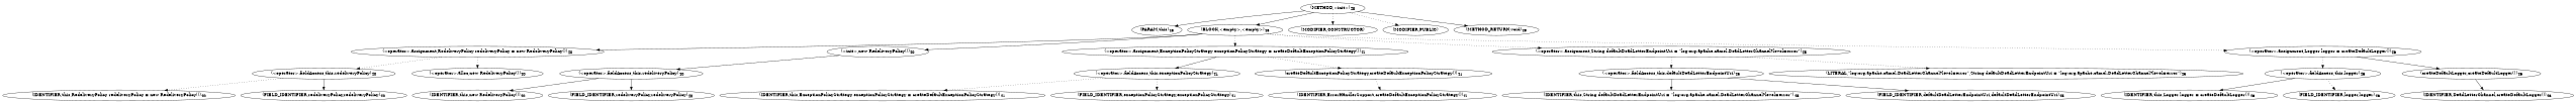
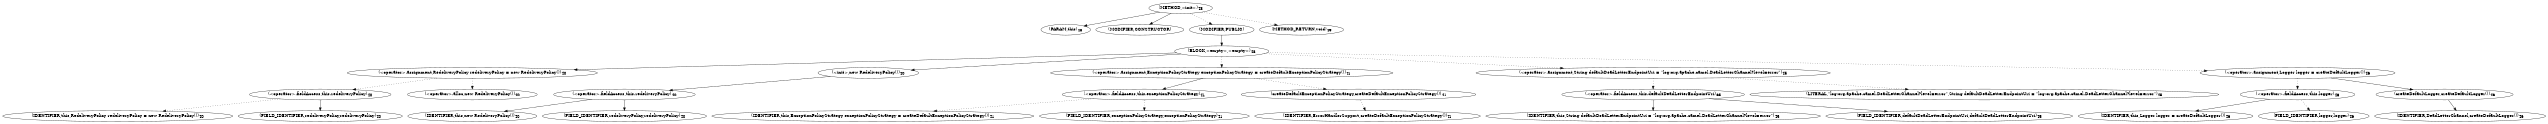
  digraph {
    edge [style=dotted]
    n1 [label=<(METHOD,&lt;init&gt;)<SUB>48</SUB>>]
    n2 [label=<(PARAM,this)<SUB>48</SUB>>]
    n3 [label=<(BLOCK,&lt;empty&gt;,&lt;empty&gt;)<SUB>48</SUB>>]
    n4 [label=<(MODIFIER,CONSTRUCTOR)>]
    n5 [label=<(MODIFIER,PUBLIC)>]
    n6 [label=<(METHOD_RETURN,void)<SUB>49</SUB>>]
    n7 [label=<(&lt;operator&gt;.assignment,RedeliveryPolicy redeliveryPolicy = new RedeliveryPolicy())<SUB>40</SUB>>]
    n8 [label=<(&lt;init&gt;,new RedeliveryPolicy())<SUB>40</SUB>>]
    n9 [label=<(&lt;operator&gt;.assignment,ExceptionPolicyStrategy exceptionPolicyStrategy = createDefaultExceptionPolicyStrategy())<SUB>41</SUB>>]
    n10 [label=<(&lt;operator&gt;.assignment,String defaultDeadLetterEndpointUri = &quot;log:org.apache.camel.DeadLetterChannel?level=error&quot;)<SUB>45</SUB>>]
    n11 [label=<(&lt;operator&gt;.assignment,Logger logger = createDefaultLogger())<SUB>46</SUB>>]
    n12 [label=<(&lt;operator&gt;.fieldAccess,this.redeliveryPolicy)<SUB>40</SUB>>]
    n13 [label=<(&lt;operator&gt;.alloc,new RedeliveryPolicy())<SUB>40</SUB>>]
    n14 [label=<(&lt;operator&gt;.fieldAccess,this.redeliveryPolicy)<SUB>40</SUB>>]
    n15 [label=<(&lt;operator&gt;.fieldAccess,this.exceptionPolicyStrategy)<SUB>41</SUB>>]
    n16 [label=<(createDefaultExceptionPolicyStrategy,createDefaultExceptionPolicyStrategy())<SUB>41</SUB>>]
-   n17 [label=<(&lt;operator&gt;.fieldAccess,this.defaultDeadLetterEndpointUri)<SUB>45</SUB>>]
+   n17 [label=<(&lt;operator&gt;.fieldAccess,this.defaultDeadLetterEndpointUri)<SUB>65</SUB>>]
    n18 [label=<(LITERAL,&quot;log:org.apache.camel.DeadLetterChannel?level=error&quot;,String defaultDeadLetterEndpointUri = &quot;log:org.apache.camel.DeadLetterChannel?level=error&quot;)<SUB>45</SUB>>]
    n19 [label=<(&lt;operator&gt;.fieldAccess,this.logger)<SUB>46</SUB>>]
    n20 [label=<(createDefaultLogger,createDefaultLogger())<SUB>46</SUB>>]
    n21 [label=<(IDENTIFIER,this,RedeliveryPolicy redeliveryPolicy = new RedeliveryPolicy())<SUB>40</SUB>>]
    n22 [label=<(FIELD_IDENTIFIER,redeliveryPolicy,redeliveryPolicy)<SUB>40</SUB>>]
    n23 [label=<(IDENTIFIER,this,new RedeliveryPolicy())<SUB>40</SUB>>]
    n24 [label=<(FIELD_IDENTIFIER,redeliveryPolicy,redeliveryPolicy)<SUB>40</SUB>>]
    n25 [label=<(IDENTIFIER,this,ExceptionPolicyStrategy exceptionPolicyStrategy = createDefaultExceptionPolicyStrategy())<SUB>41</SUB>>]
    n26 [label=<(FIELD_IDENTIFIER,exceptionPolicyStrategy,exceptionPolicyStrategy)<SUB>41</SUB>>]
    n27 [label=<(IDENTIFIER,ErrorHandlerSupport,createDefaultExceptionPolicyStrategy())<SUB>41</SUB>>]
    n28 [label=<(IDENTIFIER,this,String defaultDeadLetterEndpointUri = &quot;log:org.apache.camel.DeadLetterChannel?level=error&quot;)<SUB>45</SUB>>]
    n29 [label=<(FIELD_IDENTIFIER,defaultDeadLetterEndpointUri,defaultDeadLetterEndpointUri)<SUB>45</SUB>>]
    n30 [label=<(IDENTIFIER,this,Logger logger = createDefaultLogger())<SUB>46</SUB>>]
    n31 [label=<(FIELD_IDENTIFIER,logger,logger)<SUB>46</SUB>>]
    n32 [label=<(IDENTIFIER,DeadLetterChannel,createDefaultLogger())<SUB>46</SUB>>]
    n1 -> n2 [style=solid]
-   n1 -> n3 [style=solid]
-   n1 -> n4
+   n5 -> n3 [style=solid]
+   n1 -> n4 [style=solid]
    n1 -> n5
-   n1 -> n6 [style=solid]
+   n1 -> n6
    n3 -> n7 [style=solid]
    n3 -> n8 [style=solid]
    n3 -> n9
    n3 -> n10
    n3 -> n11
    n7 -> n12
    n7 -> n13
    n8 -> n14 [style=solid]
    n9 -> n15 [style=solid]
    n9 -> n16
    n10 -> n17
    n10 -> n18
    n11 -> n19
    n11 -> n20 [style=solid]
    n12 -> n21
    n12 -> n22 [style=solid]
    n14 -> n23 [style=solid]
    n14 -> n24 [style=solid]
    n15 -> n25
    n15 -> n26
    n16 -> n27
    n17 -> n28 [style=solid]
    n17 -> n29 [style=solid]
    n19 -> n30 [style=solid]
    n19 -> n31
    n20 -> n32 [style=solid]
  }
